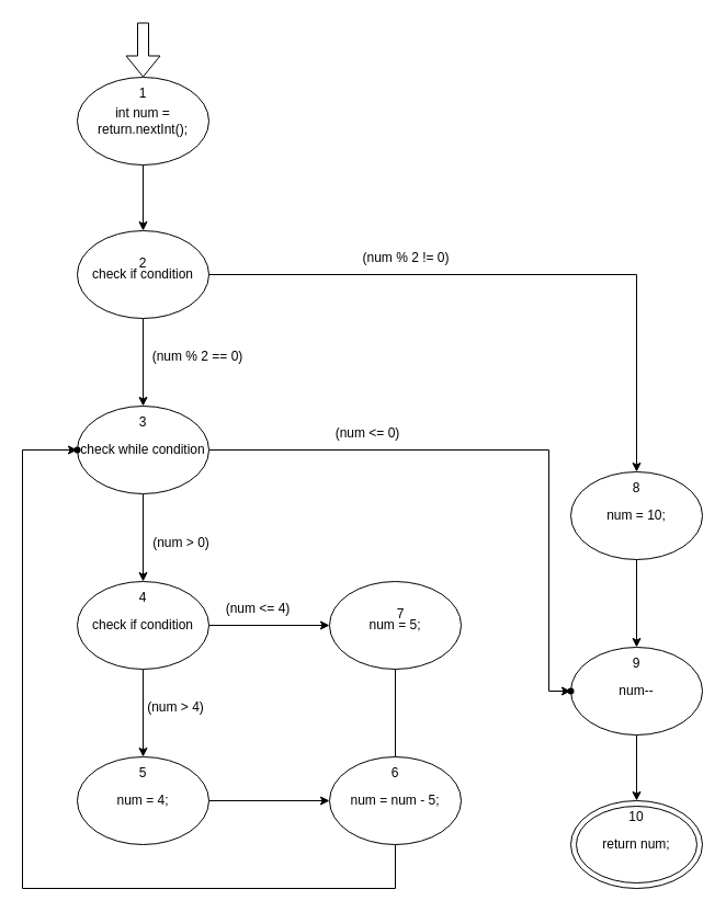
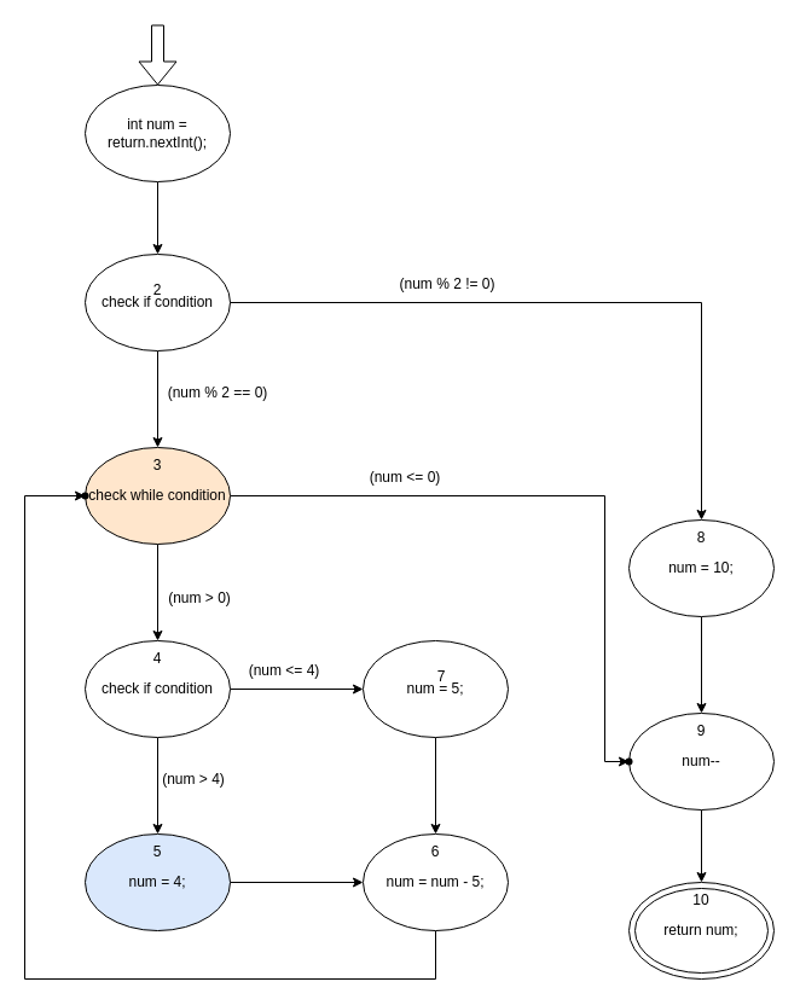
  <mxCell id="0" />
  <mxCell id="1" parent="0" />
  <mxCell id="2" value="" style="shape=flexArrow;endArrow=classic;html=1;rounded=0;" parent="1" target="4" edge="1"><mxGeometry width="50" height="50" relative="1" as="geometry"><mxPoint x="130" y="20" as="sourcePoint" /><mxPoint x="130" y="20" as="targetPoint" /></mxGeometry></mxCell>
  <mxCell id="3" value="" style="edgeStyle=orthogonalEdgeStyle;rounded=0;orthogonalLoop=1;jettySize=auto;html=1;" parent="1" source="4" target="6" edge="1"><mxGeometry relative="1" as="geometry" /></mxCell>
  <mxCell id="4" value="int num = return.nextInt();" style="ellipse;whiteSpace=wrap;html=1;" parent="1" vertex="1"><mxGeometry x="70" y="70" width="120" height="80" as="geometry" /></mxCell>
  <mxCell id="5" value="" style="edgeStyle=orthogonalEdgeStyle;rounded=0;orthogonalLoop=1;jettySize=auto;html=1;" parent="1" source="6" target="9" edge="1"><mxGeometry relative="1" as="geometry" /></mxCell>
  <mxCell id="6" value="check if condition" style="ellipse;whiteSpace=wrap;html=1;" parent="1" vertex="1"><mxGeometry x="70" y="210" width="120" height="80" as="geometry" /></mxCell>
  <mxCell id="7" value="" style="edgeStyle=orthogonalEdgeStyle;rounded=0;orthogonalLoop=1;jettySize=auto;html=1;" parent="1" source="9" target="17" edge="1"><mxGeometry relative="1" as="geometry" /></mxCell>
  <mxCell id="8" value="" style="edgeStyle=orthogonalEdgeStyle;rounded=0;orthogonalLoop=1;jettySize=auto;html=1;" parent="1" source="9" target="22" edge="1"><mxGeometry relative="1" as="geometry"><Array as="points"><mxPoint x="500" y="410" /><mxPoint x="500" y="630" /></Array></mxGeometry></mxCell>
- <mxCell id="9" value="check while condition" style="ellipse;whiteSpace=wrap;html=1;" parent="1" vertex="1"><mxGeometry x="70" y="370" width="120" height="80" as="geometry" /></mxCell>
+ <mxCell id="9" value="check while condition" style="ellipse;whiteSpace=wrap;html=1;fillColor=#ffe6cc;" parent="1" vertex="1"><mxGeometry x="70" y="370" width="120" height="80" as="geometry" /></mxCell>
  <mxCell id="10" value="" style="edgeStyle=orthogonalEdgeStyle;rounded=0;orthogonalLoop=1;jettySize=auto;html=1;exitX=1;exitY=0.5;exitDx=0;exitDy=0;" parent="1" source="6" target="14" edge="1"><mxGeometry relative="1" as="geometry"><mxPoint x="450" y="250" as="sourcePoint" /></mxGeometry></mxCell>
  <mxCell id="11" value="(num % 2 == 0)" style="text;html=1;align=center;verticalAlign=middle;whiteSpace=wrap;rounded=0;" parent="1" vertex="1"><mxGeometry x="130" y="310" width="100" height="30" as="geometry" /></mxCell>
  <mxCell id="12" value="(num % 2 != 0)" style="text;html=1;align=center;verticalAlign=middle;whiteSpace=wrap;rounded=0;" parent="1" vertex="1"><mxGeometry x="320" y="220" width="100" height="30" as="geometry" /></mxCell>
  <mxCell id="13" value="" style="edgeStyle=orthogonalEdgeStyle;rounded=0;orthogonalLoop=1;jettySize=auto;html=1;" parent="1" source="14" target="20" edge="1"><mxGeometry relative="1" as="geometry" /></mxCell>
  <mxCell id="14" value="num = 10;" style="ellipse;whiteSpace=wrap;html=1;" parent="1" vertex="1"><mxGeometry x="520" y="430" width="120" height="80" as="geometry" /></mxCell>
  <mxCell id="15" value="" style="edgeStyle=orthogonalEdgeStyle;rounded=0;orthogonalLoop=1;jettySize=auto;html=1;" parent="1" source="17" target="25" edge="1"><mxGeometry relative="1" as="geometry" /></mxCell>
  <mxCell id="16" value="" style="edgeStyle=orthogonalEdgeStyle;rounded=0;orthogonalLoop=1;jettySize=auto;html=1;" parent="1" source="17" target="27" edge="1"><mxGeometry relative="1" as="geometry" /></mxCell>
  <mxCell id="17" value="check if condition" style="ellipse;whiteSpace=wrap;html=1;" parent="1" vertex="1"><mxGeometry x="70" y="530" width="120" height="80" as="geometry" /></mxCell>
  <mxCell id="18" value="(num &gt; 0)" style="text;html=1;align=center;verticalAlign=middle;whiteSpace=wrap;rounded=0;" parent="1" vertex="1"><mxGeometry x="130" y="480" width="70" height="30" as="geometry" /></mxCell>
  <mxCell id="19" value="" style="edgeStyle=orthogonalEdgeStyle;rounded=0;orthogonalLoop=1;jettySize=auto;html=1;" parent="1" source="20" target="21" edge="1"><mxGeometry relative="1" as="geometry" /></mxCell>
  <mxCell id="20" value="num--" style="ellipse;whiteSpace=wrap;html=1;" parent="1" vertex="1"><mxGeometry x="520" y="590" width="120" height="80" as="geometry" /></mxCell>
  <mxCell id="21" value="" style="ellipse;whiteSpace=wrap;html=1;" parent="1" vertex="1"><mxGeometry x="520" y="730" width="120" height="80" as="geometry" /></mxCell>
  <mxCell id="22" value="" style="shape=waypoint;sketch=0;size=6;pointerEvents=1;points=[];fillColor=default;resizable=0;rotatable=0;perimeter=centerPerimeter;snapToPoint=1;" parent="1" vertex="1"><mxGeometry x="510" y="620" width="20" height="20" as="geometry" /></mxCell>
  <mxCell id="23" value="(num &amp;lt;= 0)" style="text;html=1;align=center;verticalAlign=middle;whiteSpace=wrap;rounded=0;" parent="1" vertex="1"><mxGeometry x="300" y="380" width="70" height="30" as="geometry" /></mxCell>
- <mxCell id="24" value="" style="edgeStyle=orthogonalEdgeStyle;rounded=0;orthogonalLoop=1;jettySize=auto;html=1;endArrow=none;" parent="1" source="25" target="29" edge="1"><mxGeometry relative="1" as="geometry" /></mxCell>
+ <mxCell id="24" value="" style="edgeStyle=orthogonalEdgeStyle;rounded=0;orthogonalLoop=1;jettySize=auto;html=1;" parent="1" source="25" target="29" edge="1"><mxGeometry relative="1" as="geometry" /></mxCell>
  <mxCell id="25" value="num = 5;" style="ellipse;whiteSpace=wrap;html=1;" parent="1" vertex="1"><mxGeometry x="300" y="530" width="120" height="80" as="geometry" /></mxCell>
  <mxCell id="26" value="" style="edgeStyle=orthogonalEdgeStyle;rounded=0;orthogonalLoop=1;jettySize=auto;html=1;" parent="1" source="27" target="29" edge="1"><mxGeometry relative="1" as="geometry" /></mxCell>
- <mxCell id="27" value="num = 4;" style="ellipse;whiteSpace=wrap;html=1;" parent="1" vertex="1"><mxGeometry x="70" y="690" width="120" height="80" as="geometry" /></mxCell>
+ <mxCell id="27" value="num = 4;" style="ellipse;whiteSpace=wrap;html=1;fillColor=#dae8fc;" parent="1" vertex="1"><mxGeometry x="70" y="690" width="120" height="80" as="geometry" /></mxCell>
  <mxCell id="28" value="" style="edgeStyle=orthogonalEdgeStyle;rounded=0;orthogonalLoop=1;jettySize=auto;html=1;" parent="1" source="29" target="32" edge="1"><mxGeometry relative="1" as="geometry"><Array as="points"><mxPoint x="360" y="810" /><mxPoint x="20" y="810" /><mxPoint x="20" y="410" /></Array></mxGeometry></mxCell>
  <mxCell id="29" value="num = num - 5;" style="ellipse;whiteSpace=wrap;html=1;" parent="1" vertex="1"><mxGeometry x="300" y="690" width="120" height="80" as="geometry" /></mxCell>
  <mxCell id="30" value="(num &gt; 4)" style="text;html=1;align=center;verticalAlign=middle;whiteSpace=wrap;rounded=0;" parent="1" vertex="1"><mxGeometry x="130" y="630" width="60" height="30" as="geometry" /></mxCell>
  <mxCell id="31" value="(num &amp;lt;= 4)" style="text;html=1;align=center;verticalAlign=middle;whiteSpace=wrap;rounded=0;" parent="1" vertex="1"><mxGeometry x="200" y="540" width="70" height="30" as="geometry" /></mxCell>
  <mxCell id="32" value="" style="shape=waypoint;sketch=0;size=6;pointerEvents=1;points=[];fillColor=default;resizable=0;rotatable=0;perimeter=centerPerimeter;snapToPoint=1;" parent="1" vertex="1"><mxGeometry x="60" y="400" width="20" height="20" as="geometry" /></mxCell>
  <mxCell id="33" value="return num;" style="ellipse;whiteSpace=wrap;html=1;" parent="1" vertex="1"><mxGeometry x="525" y="735" width="110" height="70" as="geometry" /></mxCell>
- <mxCell id="34" value="1" style="text;html=1;align=center;verticalAlign=middle;whiteSpace=wrap;rounded=0;" parent="1" vertex="1"><mxGeometry x="100" y="70" width="60" height="30" as="geometry" /></mxCell>
  <mxCell id="35" value="2" style="text;html=1;align=center;verticalAlign=middle;whiteSpace=wrap;rounded=0;" parent="1" vertex="1"><mxGeometry x="100" y="225" width="60" height="30" as="geometry" /></mxCell>
  <mxCell id="36" value="3" style="text;html=1;align=center;verticalAlign=middle;whiteSpace=wrap;rounded=0;" parent="1" vertex="1"><mxGeometry x="100" y="370" width="60" height="30" as="geometry" /></mxCell>
  <mxCell id="37" value="4" style="text;html=1;align=center;verticalAlign=middle;whiteSpace=wrap;rounded=0;" parent="1" vertex="1"><mxGeometry x="100" y="530" width="60" height="30" as="geometry" /></mxCell>
  <mxCell id="38" value="5" style="text;html=1;align=center;verticalAlign=middle;whiteSpace=wrap;rounded=0;" parent="1" vertex="1"><mxGeometry x="100" y="690" width="60" height="30" as="geometry" /></mxCell>
  <mxCell id="39" value="6" style="text;html=1;align=center;verticalAlign=middle;whiteSpace=wrap;rounded=0;" parent="1" vertex="1"><mxGeometry x="330" y="690" width="60" height="30" as="geometry" /></mxCell>
  <mxCell id="40" value="7" style="text;html=1;align=center;verticalAlign=middle;whiteSpace=wrap;rounded=0;" parent="1" vertex="1"><mxGeometry x="335" y="545" width="60" height="30" as="geometry" /></mxCell>
  <mxCell id="41" value="8" style="text;html=1;align=center;verticalAlign=middle;whiteSpace=wrap;rounded=0;" parent="1" vertex="1"><mxGeometry x="550" y="440" width="60" height="10" as="geometry" /></mxCell>
  <mxCell id="42" value="9" style="text;html=1;align=center;verticalAlign=middle;whiteSpace=wrap;rounded=0;" parent="1" vertex="1"><mxGeometry x="550" y="590" width="60" height="30" as="geometry" /></mxCell>
  <mxCell id="43" value="10" style="text;html=1;align=center;verticalAlign=middle;whiteSpace=wrap;rounded=0;" parent="1" vertex="1"><mxGeometry x="550" y="730" width="60" height="30" as="geometry" /></mxCell>
